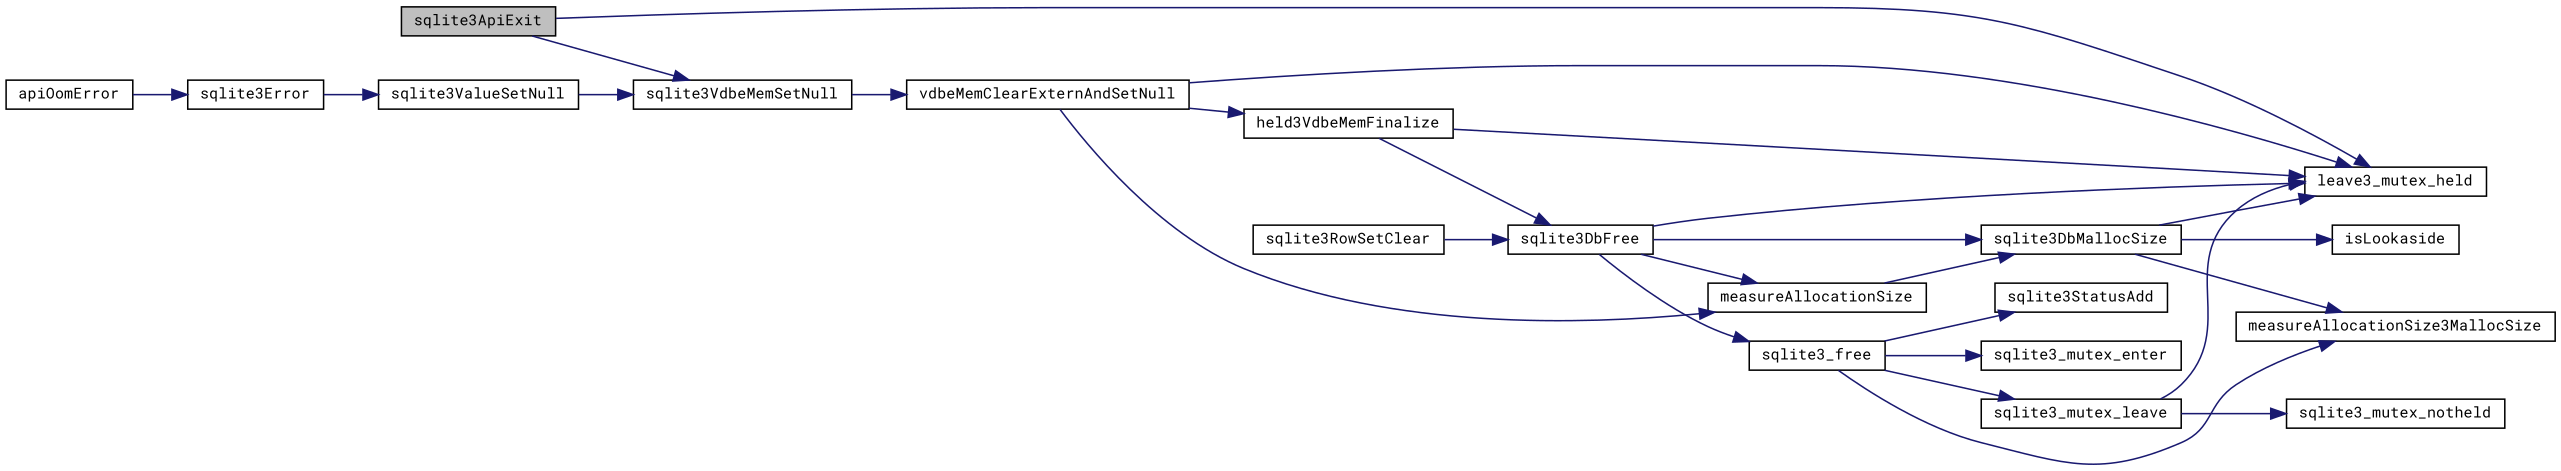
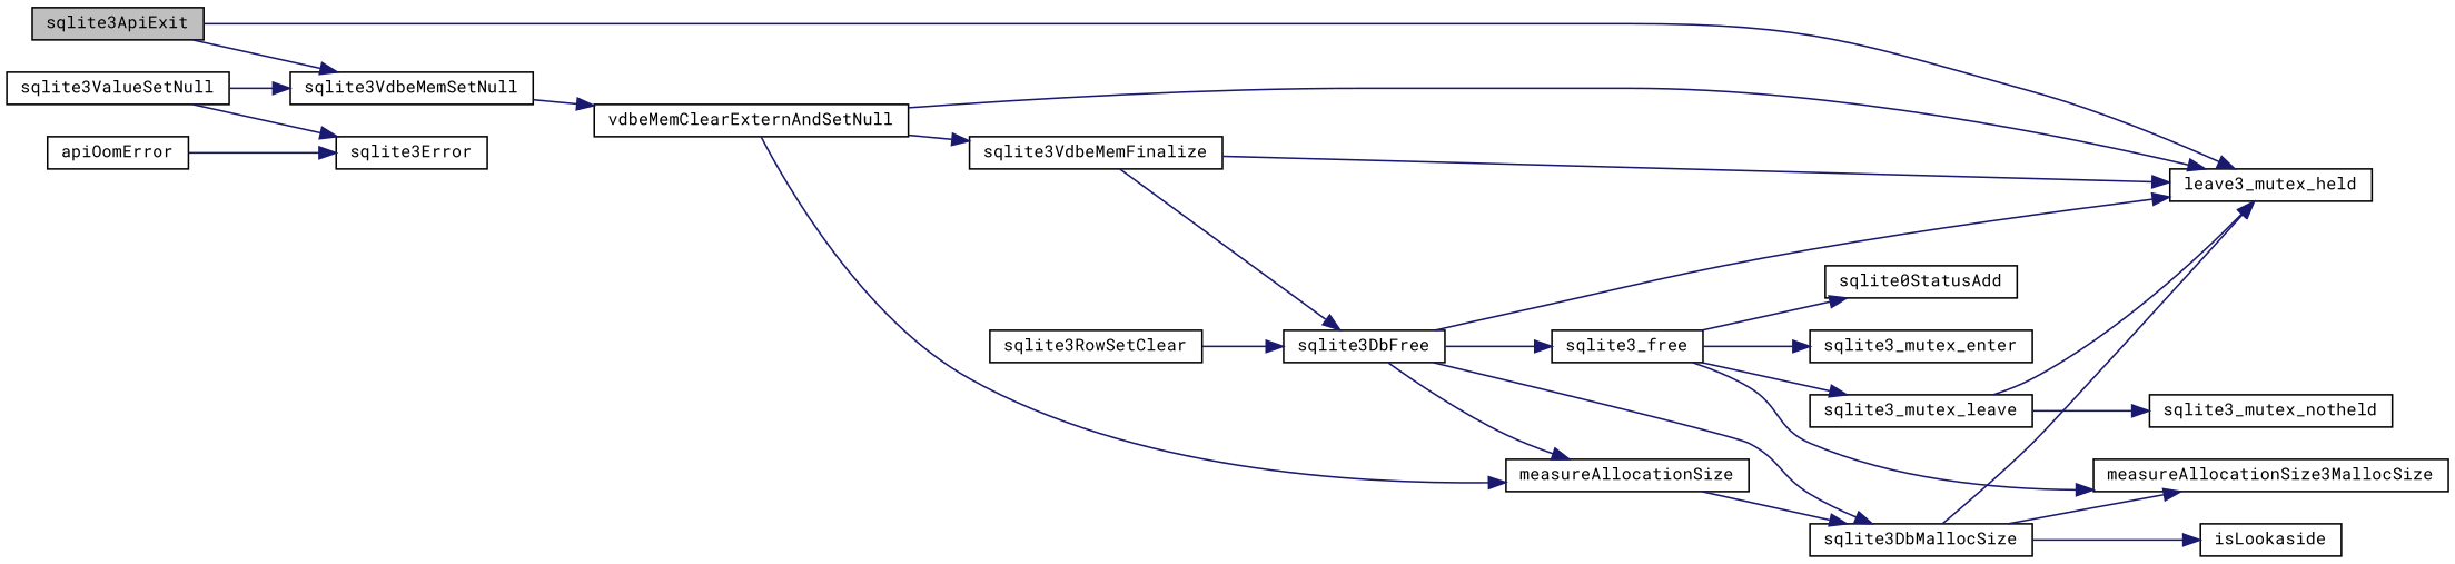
  digraph {
    fontname="Roboto Mono"
    rankdir=LR
    node [color=black fillcolor=white fontname="Roboto Mono" fontsize=10 shape=record style=filled]
    edge [color=midnightblue fontname="Roboto Mono" fontsize=10 labelfontname=FreeSans labelfontsize=10 style=solid]
    n1 [fillcolor=grey75 fontcolor=black height=0.2 label=sqlite3ApiExit width=0.4]
    n2 [height=0.2 label=leave3_mutex_held width=0.4]
    n3 [height=0.2 label=sqlite3VdbeMemSetNull width=0.4]
    n4 [height=0.2 label=apiOomError width=0.4]
    n5 [height=0.2 label=sqlite3Error width=0.4]
    n6 [height=0.2 label=sqlite3ValueSetNull width=0.4]
    n7 [height=0.2 label=vdbeMemClearExternAndSetNull width=0.4]
-   n8 [height=0.2 label=held3VdbeMemFinalize width=0.4]
+   n8 [height=0.2 label=sqlite3VdbeMemFinalize width=0.4]
    n9 [height=0.2 label=measureAllocationSize width=0.4]
    n10 [height=0.2 label=sqlite3DbFree width=0.4]
    n11 [height=0.2 label=sqlite3RowSetClear width=0.4]
    n12 [height=0.2 label=sqlite3_free width=0.4]
    n13 [height=0.2 label=sqlite3DbMallocSize width=0.4]
    n14 [height=0.2 label=isLookaside width=0.4]
    n15 [height=0.2 label=measureAllocationSize3MallocSize width=0.4]
    n16 [height=0.2 label=sqlite3_mutex_enter width=0.4]
-   n17 [height=0.2 label=sqlite3StatusAdd width=0.4]
+   n17 [height=0.2 label=sqlite0StatusAdd width=0.4]
    n18 [height=0.2 label=sqlite3_mutex_leave width=0.4]
    n19 [height=0.2 label=sqlite3_mutex_notheld width=0.4]
    n1 -> n2
    n1 -> n3
    n3 -> n7
    n4 -> n5
-   n5 -> n6
+   n6 -> n5
    n6 -> n3
    n7 -> n2
    n7 -> n8
    n7 -> n9
    n8 -> n2
    n8 -> n10
    n9 -> n13
    n10 -> n2
    n10 -> n9
    n10 -> n12
    n10 -> n13
    n11 -> n10
    n12 -> n15
    n12 -> n16
    n12 -> n17
    n12 -> n18
    n13 -> n2
    n13 -> n14
    n13 -> n15
    n18 -> n2
    n18 -> n19
  }
